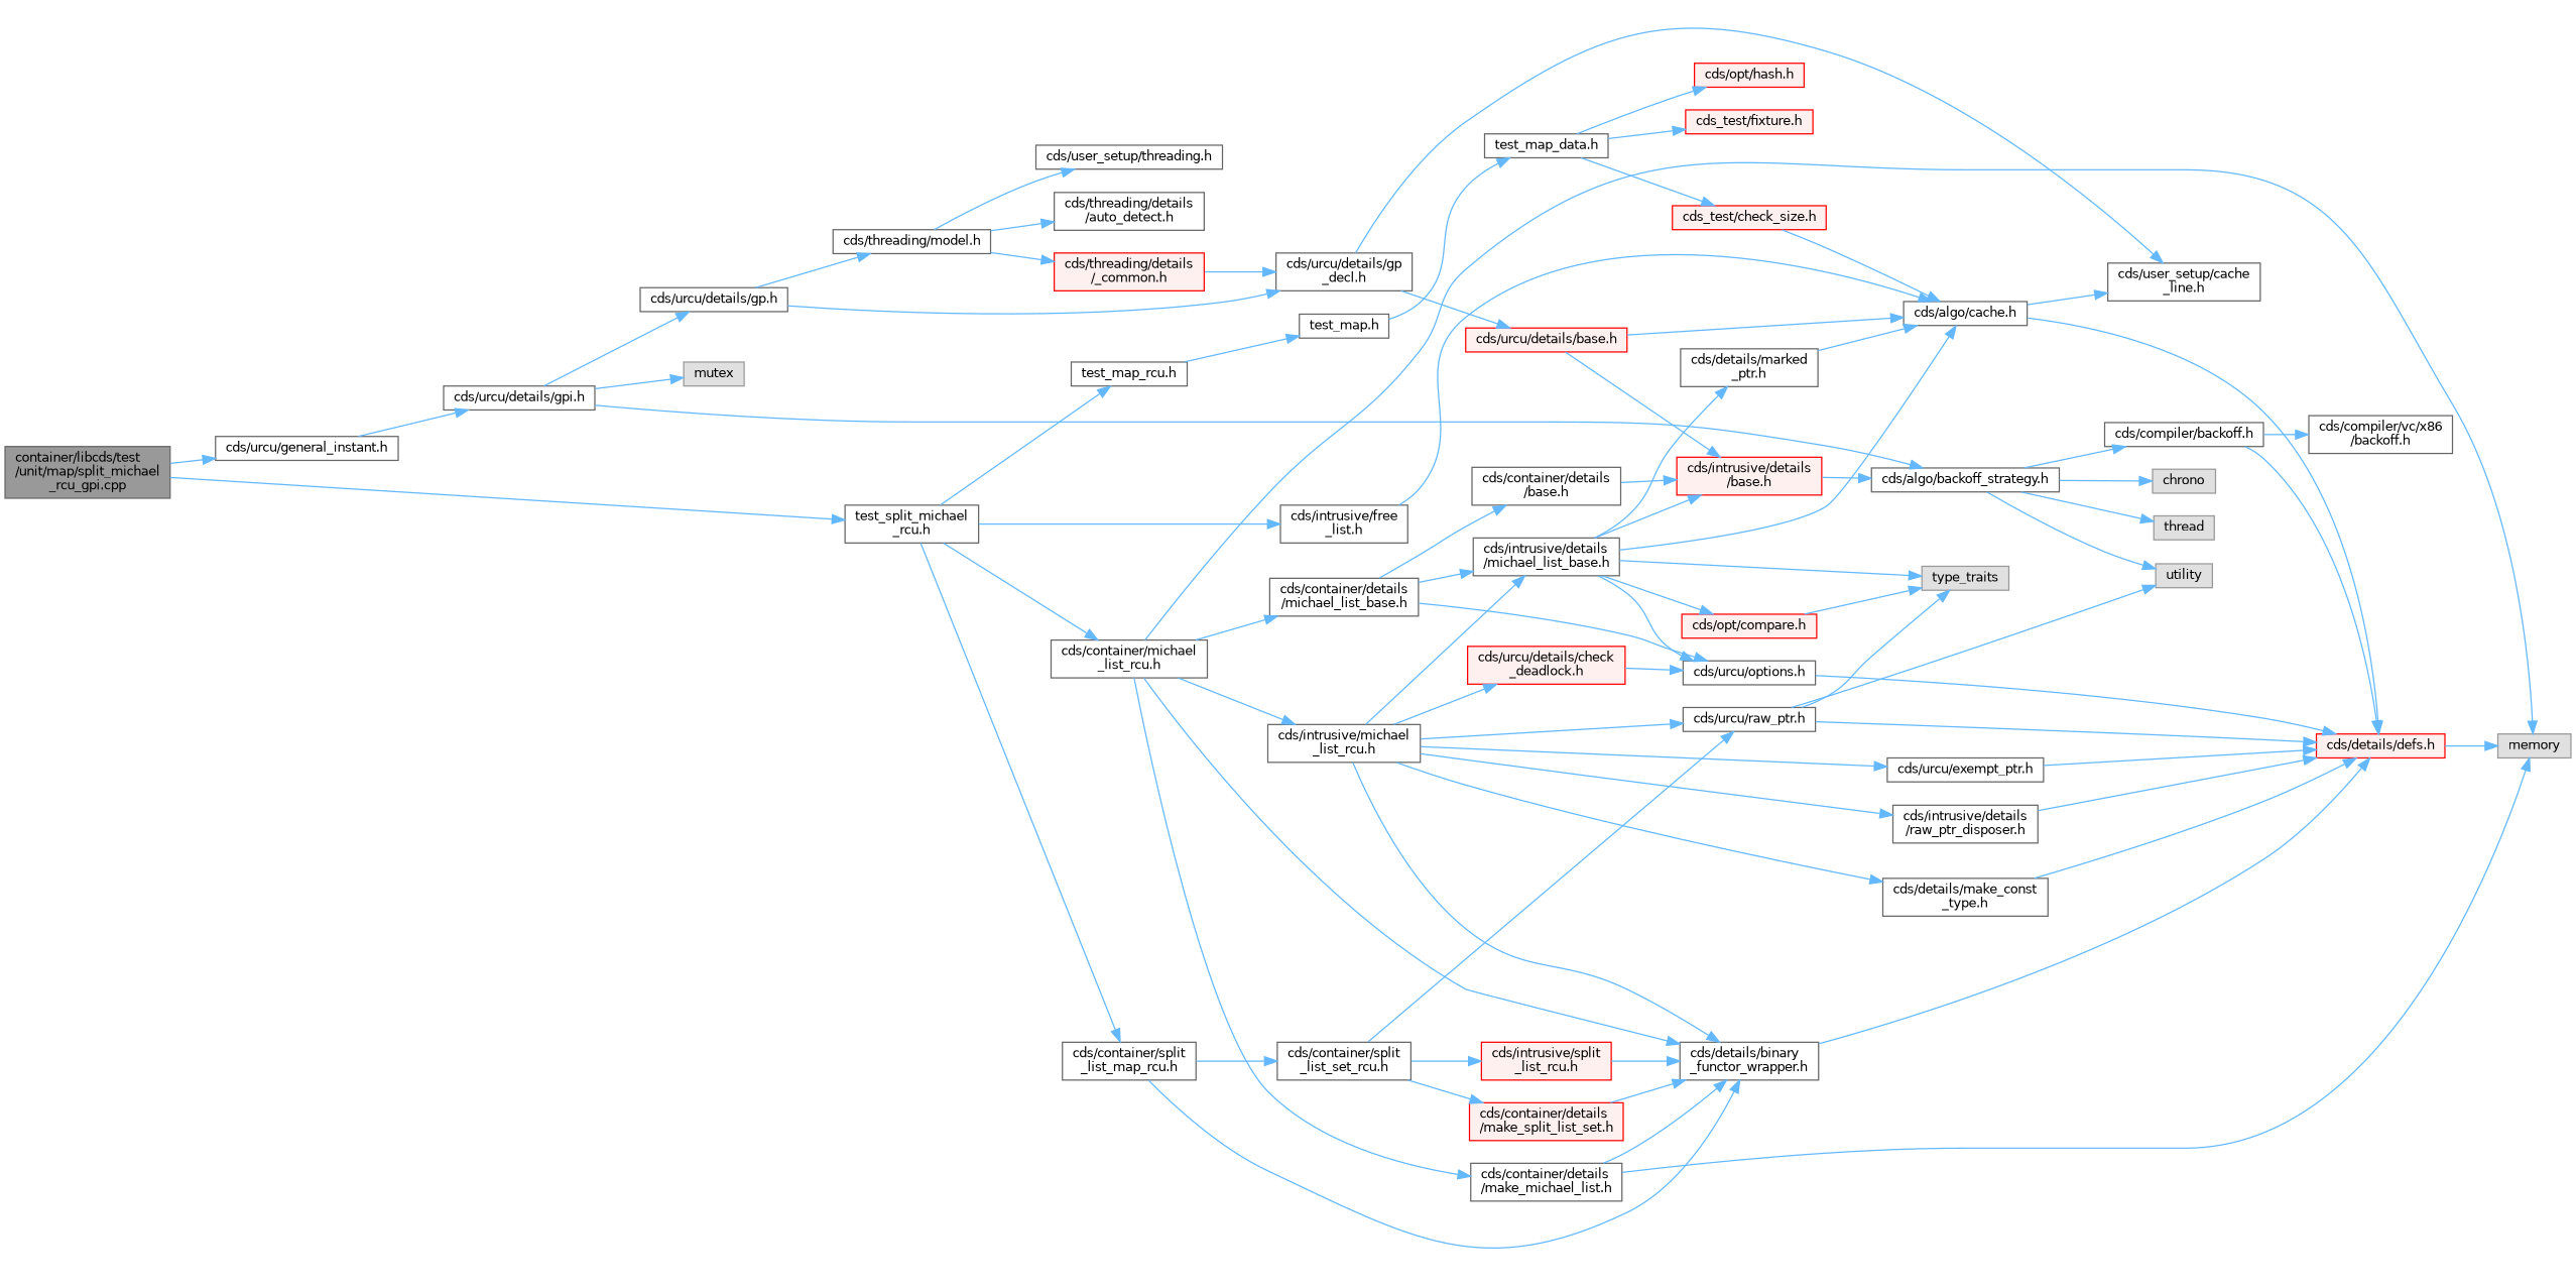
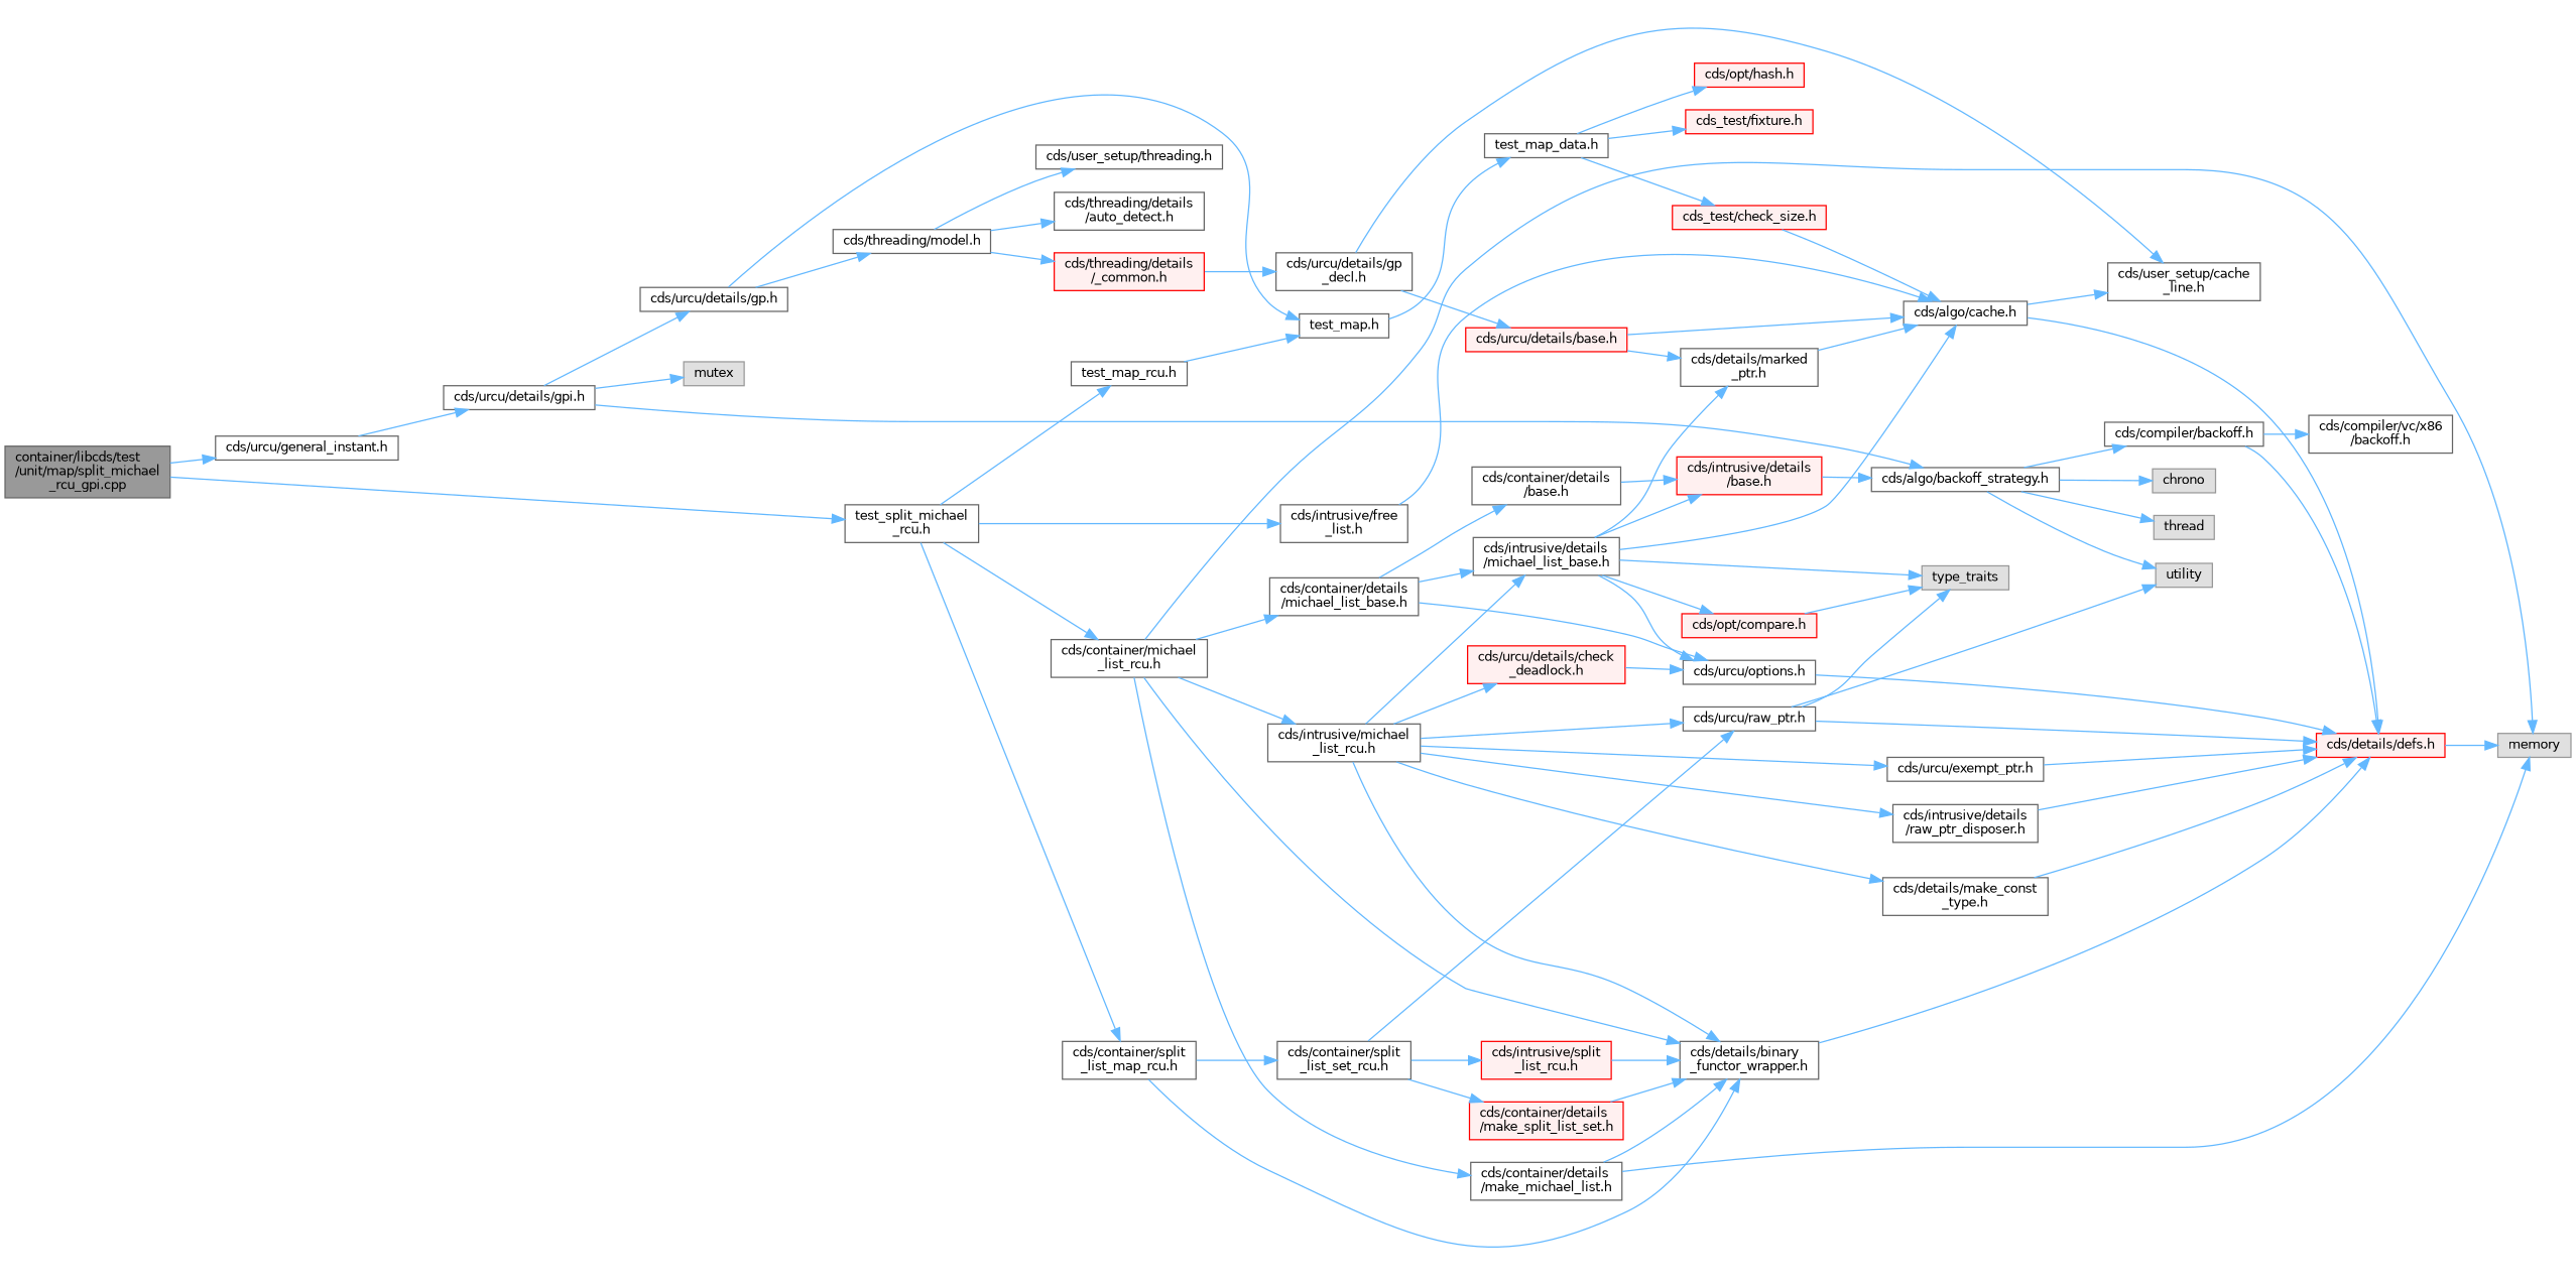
  digraph {
    rankdir=LR
    node [color=grey40 fillcolor=white fontname=Helvetica fontsize=10 shape=box style=filled]
    edge [color=steelblue1 fontname=Helvetica fontsize=10 labelfontname=Helvetica labelfontsize=10 style=solid]
    n1 [color=gray40 fillcolor=grey60 fontcolor=black height=0.2 label="container/libcds/test\l/unit/map/split_michael\l_rcu_gpi.cpp" width=0.4]
    n2 [height=0.2 label="cds/urcu/general_instant.h" width=0.4]
    n3 [height=0.2 label="test_split_michael\l_rcu.h" width=0.4]
    n4 [height=0.2 label="cds/urcu/details/gpi.h" width=0.4]
    n5 [height=0.2 label="test_map_rcu.h" width=0.4]
    n6 [height=0.2 label="cds/container/michael\l_list_rcu.h" width=0.4]
    n7 [height=0.2 label="cds/container/split\l_list_map_rcu.h" width=0.4]
    n8 [height=0.2 label="cds/intrusive/free\l_list.h" width=0.4]
    n9 [color=grey60 fillcolor="#E0E0E0" height=0.2 label=mutex width=0.4]
    n10 [height=0.2 label="cds/urcu/details/gp.h" width=0.4]
    n11 [height=0.2 label="cds/algo/backoff_strategy.h" width=0.4]
    n12 [height=0.2 label="cds/urcu/details/gp\l_decl.h" width=0.4]
    n13 [height=0.2 label="cds/threading/model.h" width=0.4]
    n14 [color=grey60 fillcolor="#E0E0E0" height=0.2 label=utility width=0.4]
    n15 [color=grey60 fillcolor="#E0E0E0" height=0.2 label=thread width=0.4]
    n16 [color=grey60 fillcolor="#E0E0E0" height=0.2 label=chrono width=0.4]
    n17 [height=0.2 label="cds/compiler/backoff.h" width=0.4]
    n18 [color=red fillcolor="#FFF0F0" height=0.2 label="cds/urcu/details/base.h" width=0.4]
    n19 [height=0.2 label="cds/user_setup/cache\l_line.h" width=0.4]
    n20 [color=red fillcolor="#FFF0F0" height=0.2 label="cds/threading/details\l/_common.h" width=0.4]
    n21 [height=0.2 label="cds/user_setup/threading.h" width=0.4]
    n22 [height=0.2 label="cds/threading/details\l/auto_detect.h" width=0.4]
    n23 [height=0.2 label="cds/algo/cache.h" width=0.4]
    n24 [height=0.2 label="cds/details/marked\l_ptr.h" width=0.4]
    n25 [color=red fillcolor="#FFF0F0" height=0.2 label="cds/details/defs.h" width=0.4]
    n26 [color=grey60 fillcolor="#E0E0E0" height=0.2 label=memory width=0.4]
    n27 [height=0.2 label="cds/compiler/vc/x86\l/backoff.h" width=0.4]
    n28 [height=0.2 label="test_map.h" width=0.4]
    n29 [height=0.2 label="cds/container/details\l/michael_list_base.h" width=0.4]
    n30 [height=0.2 label="cds/intrusive/michael\l_list_rcu.h" width=0.4]
    n31 [height=0.2 label="cds/details/binary\l_functor_wrapper.h" width=0.4]
    n32 [height=0.2 label="cds/container/details\l/make_michael_list.h" width=0.4]
    n33 [height=0.2 label="cds/container/split\l_list_set_rcu.h" width=0.4]
    n34 [height=0.2 label="test_map_data.h" width=0.4]
    n35 [color=red fillcolor="#FFF0F0" height=0.2 label="cds_test/check_size.h" width=0.4]
    n36 [color=red fillcolor="#FFF0F0" height=0.2 label="cds_test/fixture.h" width=0.4]
    n37 [color=red fillcolor="#FFF0F0" height=0.2 label="cds/opt/hash.h" width=0.4]
    n38 [height=0.2 label="cds/container/details\l/base.h" width=0.4]
    n39 [height=0.2 label="cds/intrusive/details\l/michael_list_base.h" width=0.4]
    n40 [height=0.2 label="cds/urcu/options.h" width=0.4]
    n41 [color=red fillcolor="#FFF0F0" height=0.2 label="cds/urcu/details/check\l_deadlock.h" width=0.4]
    n42 [height=0.2 label="cds/details/make_const\l_type.h" width=0.4]
    n43 [height=0.2 label="cds/urcu/exempt_ptr.h" width=0.4]
    n44 [height=0.2 label="cds/urcu/raw_ptr.h" width=0.4]
    n45 [height=0.2 label="cds/intrusive/details\l/raw_ptr_disposer.h" width=0.4]
    n46 [color=red fillcolor="#FFF0F0" height=0.2 label="cds/intrusive/details\l/base.h" width=0.4]
    n47 [color=grey60 fillcolor="#E0E0E0" height=0.2 label=type_traits width=0.4]
    n48 [color=red fillcolor="#FFF0F0" height=0.2 label="cds/opt/compare.h" width=0.4]
    n49 [color=red fillcolor="#FFF0F0" height=0.2 label="cds/intrusive/split\l_list_rcu.h" width=0.4]
    n50 [color=red fillcolor="#FFF0F0" height=0.2 label="cds/container/details\l/make_split_list_set.h" width=0.4]
    n1 -> n2
    n1 -> n3
    n2 -> n4
    n3 -> n5
    n3 -> n6
    n3 -> n7
    n3 -> n8
    n4 -> n9
    n4 -> n10
    n4 -> n11
    n5 -> n28
    n6 -> n26
    n6 -> n29
    n6 -> n30
    n6 -> n31
    n6 -> n32
    n7 -> n31
    n7 -> n33
    n8 -> n23
-   n10 -> n12
+   n10 -> n28
    n10 -> n13
    n11 -> n14
    n11 -> n15
    n11 -> n16
    n11 -> n17
    n12 -> n18
    n12 -> n19
    n13 -> n20
    n13 -> n21
    n13 -> n22
    n17 -> n25
    n17 -> n27
    n18 -> n23
-   n18 -> n46
+   n18 -> n24
    n20 -> n12
    n23 -> n19
    n23 -> n25
    n24 -> n23
    n25 -> n26
    n28 -> n34
    n29 -> n38
    n29 -> n39
    n29 -> n40
    n30 -> n31
    n30 -> n39
    n30 -> n41
    n30 -> n42
    n30 -> n43
    n30 -> n44
    n30 -> n45
    n31 -> n25
    n32 -> n26
    n32 -> n31
    n33 -> n44
    n33 -> n49
    n33 -> n50
    n34 -> n35
    n34 -> n36
    n34 -> n37
    n35 -> n23
    n38 -> n46
    n39 -> n23
    n39 -> n24
    n39 -> n40
    n39 -> n46
    n39 -> n47
    n39 -> n48
    n40 -> n25
    n41 -> n40
    n42 -> n25
    n43 -> n25
    n44 -> n14
    n44 -> n25
    n44 -> n47
    n45 -> n25
    n46 -> n11
    n48 -> n47
    n49 -> n31
    n50 -> n31
  }
